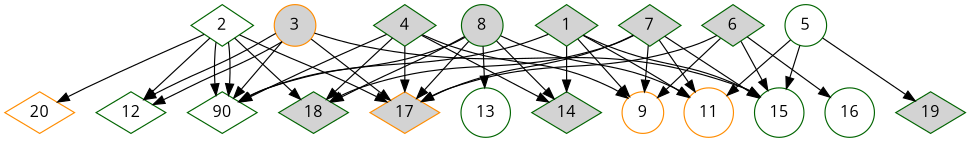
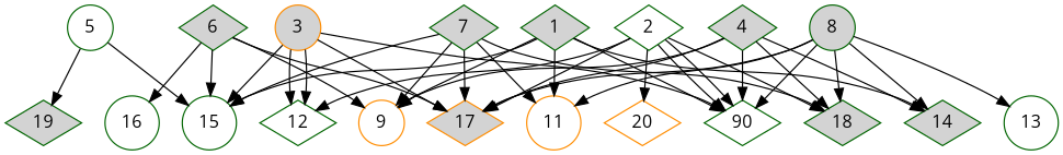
  digraph {
    fontname="Open Sans"
    node [alpha=0.03 color=darkgreen fillcolor=lightgrey fontname="Open Sans" shape=diamond style=filled]
    edge [fontname="Open Sans"]
    1 [expect_size=23602176]
    9 [alpha=0.20 color=darkorange expect_size=29497344 fillcolor=white shape=circle]
    n3 [alpha=0.06 expect_size=32594944 fillcolor=white label=90]
    11 [alpha=0.20 color=darkorange expect_size=20905984 fillcolor=white shape=circle]
    14 [alpha=0.09 expect_size=18783232]
    15 [alpha=0.15 expect_size=8986624 fillcolor=white shape=circle]
    2 [expect_size=43442176 fillcolor=white]
    12 [alpha=0.08 expect_size=29143040 fillcolor=white]
    17 [alpha=0.14 color=darkorange expect_size=5731328]
    18 [alpha=0.19 expect_size=16945152]
    20 [alpha=0.15 color=darkorange expect_size=10375168 fillcolor=white]
    3 [alpha=0.13 color=darkorange expect_size=48667648 shape=circle]
    4 [alpha=0.16 expect_size=51289088]
    5 [alpha=0.01 expect_size=16385024 fillcolor=white shape=circle]
    19 [alpha=0.08 expect_size=11275264]
    6 [alpha=0.18 expect_size=45608960]
    16 [alpha=0.11 expect_size=10728448 fillcolor=white shape=circle]
    7 [alpha=0.05 expect_size=14050304]
    8 [alpha=0.18 expect_size=24359936 shape=circle]
    13 [alpha=0.19 expect_size=35112960 fillcolor=white shape=circle]
    1 -> 9
    1 -> n3
    1 -> 11
    1 -> 14
    1 -> 15
    2 -> n3
    2 -> n3
    2 -> 12
    2 -> 17
    2 -> 18
    2 -> 20
    3 -> n3
    3 -> 15
    3 -> 12
    3 -> 12
    3 -> 17
    4 -> 9
    4 -> n3
    4 -> 14
    4 -> 17
    4 -> 18
-   5 -> 11
    5 -> 15
    5 -> 19
    6 -> 9
    6 -> 15
    6 -> 17
    6 -> 16
    7 -> 9
    7 -> 11
    7 -> 15
    7 -> 17
    7 -> 18
    8 -> n3
    8 -> 11
    8 -> 14
    8 -> 17
    8 -> 18
    8 -> 13
  }
